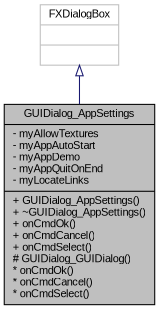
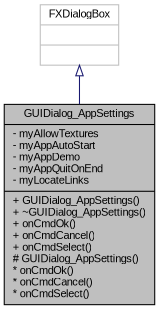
  digraph {
    fontname="Liberation Sans"
    node [fontname="Liberation Sans" fontsize=10 shape=record style=filled]
-   n1 [color=black fillcolor=grey75 fontcolor=black height=0.2 label="{GUIDialog_AppSettings\n|- myAllowTextures\l- myAppAutoStart\l- myAppDemo\l- myAppQuitOnEnd\l- myLocateLinks\l|+ GUIDialog_AppSettings()\l+ ~GUIDialog_AppSettings()\l+ onCmdOk()\l+ onCmdCancel()\l+ onCmdSelect()\l# GUIDialog_GUIDialog()\l* onCmdOk()\l* onCmdCancel()\l* onCmdSelect()\l}" width=0.4]
+   n1 [color=black fillcolor=grey75 fontcolor=black height=0.2 label="{GUIDialog_AppSettings\n|- myAllowTextures\l- myAppAutoStart\l- myAppDemo\l- myAppQuitOnEnd\l- myLocateLinks\l|+ GUIDialog_AppSettings()\l+ ~GUIDialog_AppSettings()\l+ onCmdOk()\l+ onCmdCancel()\l+ onCmdSelect()\l# GUIDialog_AppSettings()\l* onCmdOk()\l* onCmdCancel()\l* onCmdSelect()\l}" width=0.4]
    n2 [color=grey75 fillcolor=white height=0.2 label="{FXDialogBox\n||}" width=0.4]
    n2 -> n1 [arrowtail=onormal color=midnightblue dir=back fontname="Liberation Sans" fontsize=10 labelfontname=Helvetica labelfontsize=10 style=solid]
  }
